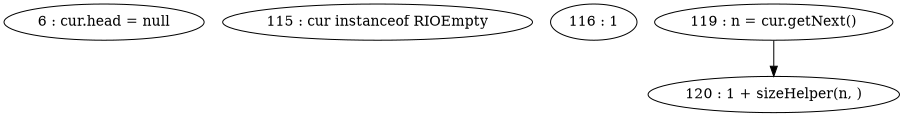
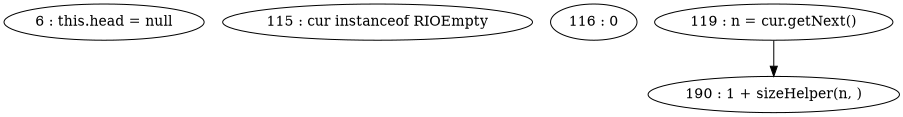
  digraph {
-   "6 : this.head = null" [label="6 : cur.head = null"]
+   "6 : this.head = null"
    "115 : cur instanceof RIOEmpty"
-   "116 : 0" [label="116 : 1"]
+   "116 : 0"
    "119 : n = cur.getNext()"
-   "120 : 1 + sizeHelper(n, )"
+   "120 : 1 + sizeHelper(n, )" [label="190 : 1 + sizeHelper(n, )"]
    "119 : n = cur.getNext()" -> "120 : 1 + sizeHelper(n, )"
  }
